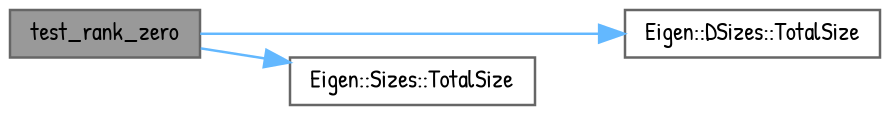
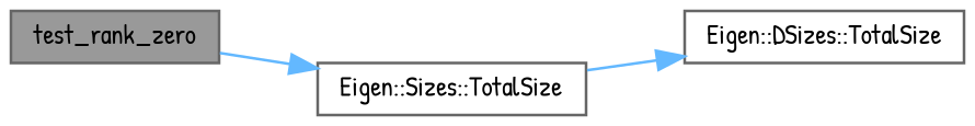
  digraph {
    fontname="Patrick Hand"
    rankdir=LR
    node [color=grey40 fillcolor=white fontname="Patrick Hand" fontsize=10 shape=box style=filled]
    edge [color=steelblue1 fontname="Patrick Hand" fontsize=10 labelfontname=Helvetica labelfontsize=10 style=solid]
    n1 [color=gray40 fillcolor=grey60 fontcolor=black height=0.2 label=test_rank_zero width=0.4]
    n2 [height=0.2 label="Eigen::DSizes::TotalSize" width=0.4]
    n3 [height=0.2 label="Eigen::Sizes::TotalSize" width=0.4]
-   n1 -> n2
+   n3 -> n2
    n1 -> n3
  }
